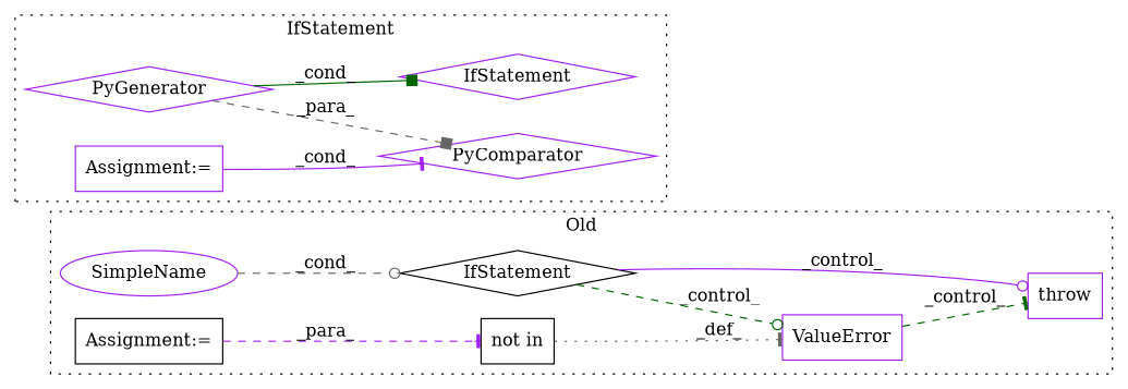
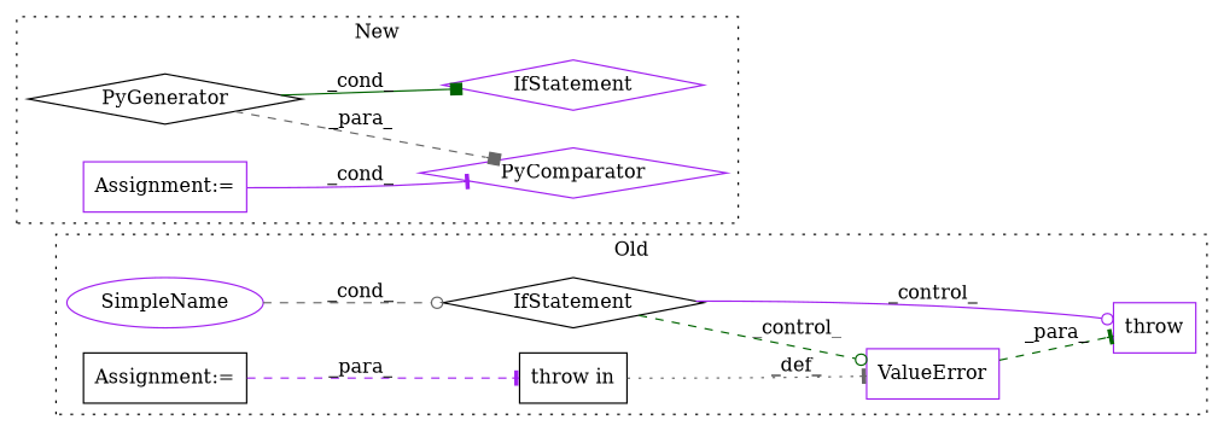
  digraph {
    rankdir=LR
    node [a=25 color=purple l=24 s=5563 shape=box]
    edge [arrowhead=tee color=gray40 style=dashed]
-   n1 [a=108 color=black l=161 label="not in" s=5243]
+   n1 [a=108 color=black l=161 label="throw in" s=5243]
    n2 [color=black l="10,-4" label=IfStatement s="5233,5404" shape=diamond]
    n3 [a=32 l="11,1" label=ValueError s="5416,5464"]
    n4 [a=42 label=SimpleName shape=ellipse l="" s=""]
    n5 [a=53 l=6 label=throw s=5410]
    n6 [a=7 color=black l=51 label="Assignment:=" s=5345]
-   n7 [a=107 l=103 label=PyGenerator s=5490 shape=diamond]
+   n7 [a=107 color=black l=103 label=PyGenerator s=5490 shape=diamond]
    n8 [a=113 label=PyComparator shape=diamond]
    n9 [a=7 label="Assignment:="]
    n10 [l="10,2" label=IfStatement s="5598,5637" shape=diamond]
    subgraph cluster_1 {
      label=Old
      style=dotted
      n1
      n2
      n3
      n4
      n5
      n6
    }
    subgraph cluster_2 {
-     label=IfStatement
+     label=New
      style=dotted
      n7
      n8
      n9
      n10
    }
    n1 -> n3 [label=_def_ style=dotted]
    n2 -> n3 [arrowhead=odot color=darkgreen label=_control_]
    n2 -> n5 [arrowhead=odot color=purple label=_control_ style=solid]
-   n3 -> n5 [color=darkgreen label=_control_]
+   n3 -> n5 [color=darkgreen label=_para_]
    n4 -> n2 [arrowhead=odot label=_cond_]
    n6 -> n1 [color=purple label=_para_]
    n7 -> n8 [arrowhead=box label=_para_]
    n7 -> n10 [arrowhead=box color=darkgreen label=_cond_ style=solid]
    n9 -> n8 [color=purple label=_cond_ style=solid]
  }
